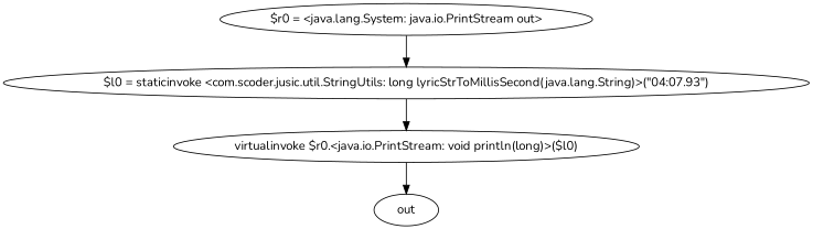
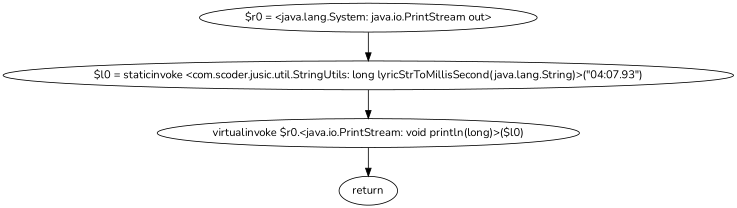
  digraph {
    fontname=Nunito
    node [fontname=Nunito]
    edge [fontname=Nunito]
    "$r0 = <java.lang.System: java.io.PrintStream out>"
    "$l0 = staticinvoke <com.scoder.jusic.util.StringUtils: long lyricStrToMillisSecond(java.lang.String)>(\"04:07.93\")"
    "virtualinvoke $r0.<java.io.PrintStream: void println(long)>($l0)"
-   return [label=out]
+   return
    "$r0 = <java.lang.System: java.io.PrintStream out>" -> "$l0 = staticinvoke <com.scoder.jusic.util.StringUtils: long lyricStrToMillisSecond(java.lang.String)>(\"04:07.93\")"
    "$l0 = staticinvoke <com.scoder.jusic.util.StringUtils: long lyricStrToMillisSecond(java.lang.String)>(\"04:07.93\")" -> "virtualinvoke $r0.<java.io.PrintStream: void println(long)>($l0)"
    "virtualinvoke $r0.<java.io.PrintStream: void println(long)>($l0)" -> return
  }
